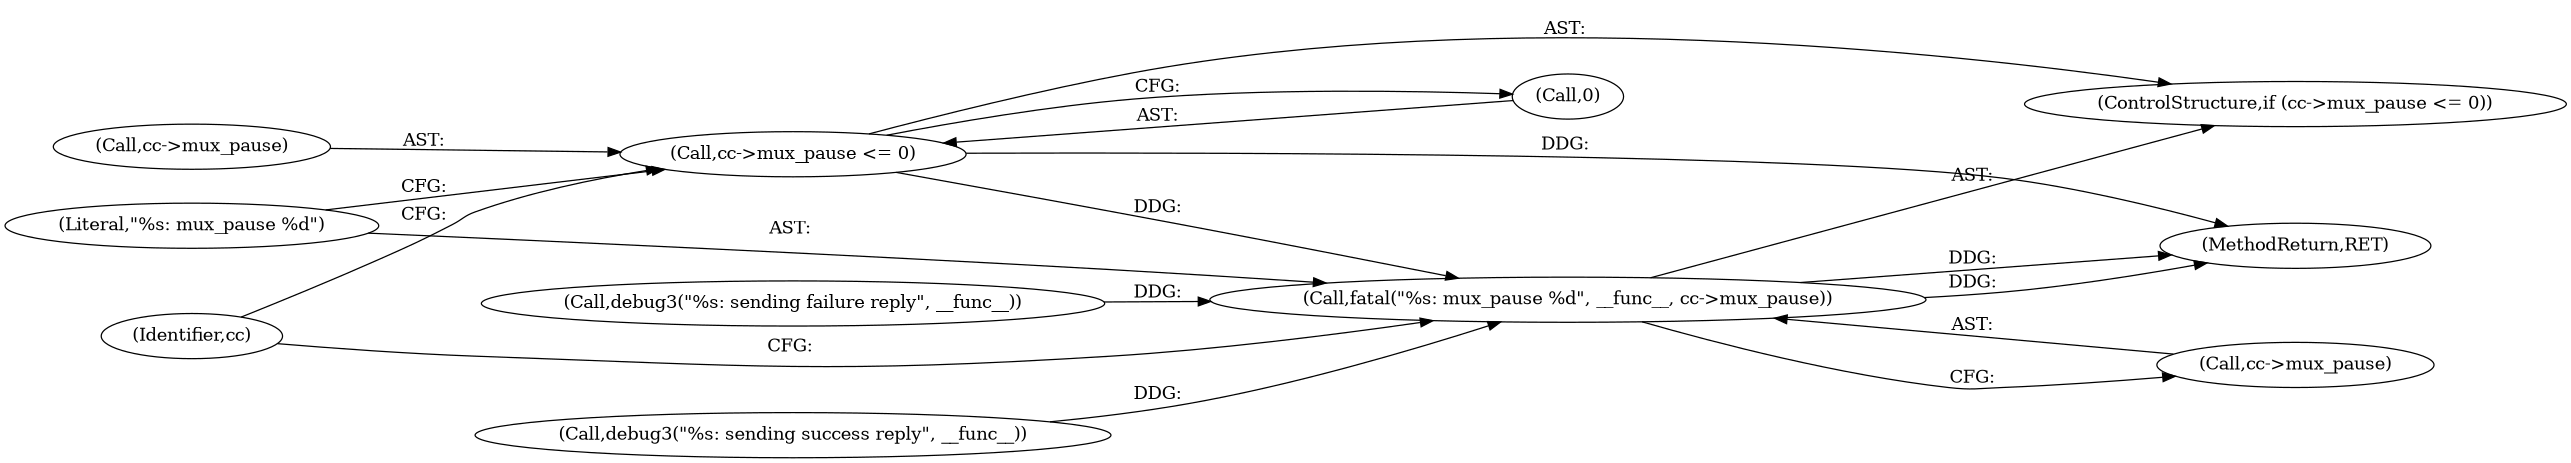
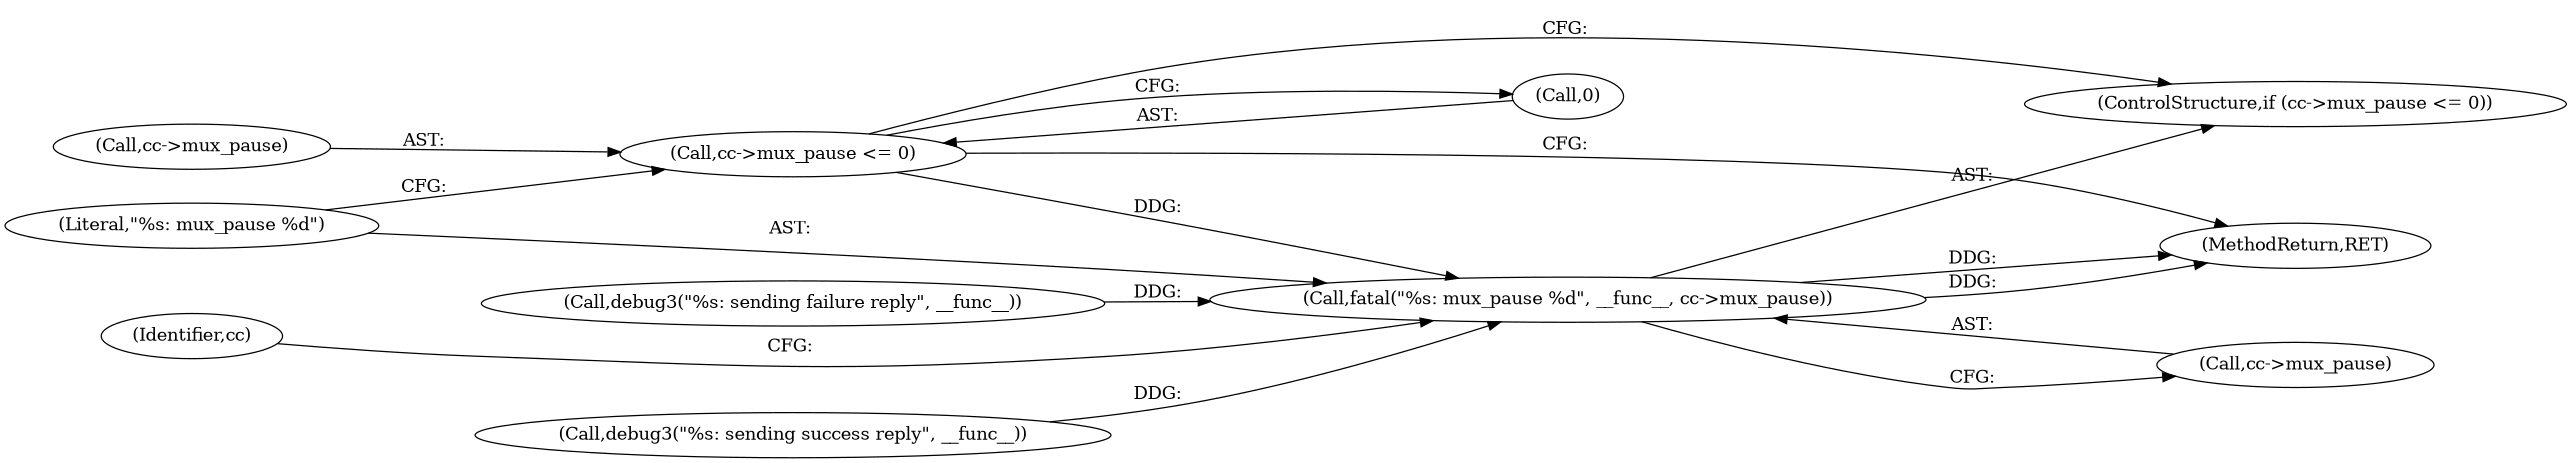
  digraph {
    rankdir=LR
    n1 [label="(Call,cc->mux_pause <= 0)"]
    n2 [label="(Call,fatal(\"%s: mux_pause %d\", __func__, cc->mux_pause))"]
    n3 [label="(MethodReturn,RET)"]
    n4 [label="(Call,0)"]
    n5 [label="(ControlStructure,if (cc->mux_pause <= 0))"]
    n6 [label="(Call,cc->mux_pause)"]
    n7 [label="(Literal,\"%s: mux_pause %d\")"]
    n8 [label="(Call,debug3(\"%s: sending failure reply\", __func__))"]
    n9 [label="(Call,cc->mux_pause)"]
    n10 [label="(Identifier,cc)"]
    n11 [label="(Call,debug3(\"%s: sending success reply\", __func__))"]
    n1 -> n2 [label="DDG: "]
-   n1 -> n3 [label="DDG: "]
+   n1 -> n3 [label="CFG: "]
    n1 -> n4 [label="CFG: "]
-   n1 -> n5 [label="AST: "]
+   n1 -> n5 [label="CFG: "]
    n2 -> n3 [label="DDG: "]
    n2 -> n3 [label="DDG: "]
    n2 -> n5 [label="AST: "]
    n2 -> n6 [label="CFG: "]
    n4 -> n1 [label="AST: "]
    n6 -> n2 [label="AST: "]
    n7 -> n1 [label="CFG: "]
    n7 -> n2 [label="AST: "]
    n8 -> n2 [label="DDG: "]
    n9 -> n1 [label="AST: "]
-   n10 -> n1 [label="CFG: "]
    n10 -> n2 [label="CFG: "]
    n11 -> n2 [label="DDG: "]
  }
